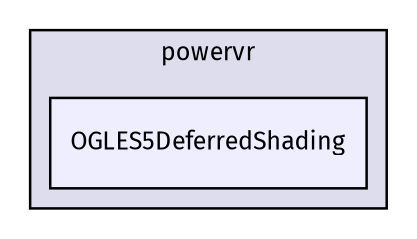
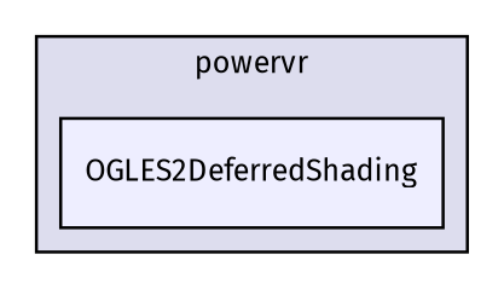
  digraph {
    compound=true
    fontname="Fira Sans"
-   n1 [fillcolor="#eeeeff" fontname="Fira Sans" fontsize=10 label=OGLES5DeferredShading pencolor=black shape=box style=filled]
+   n1 [fillcolor="#eeeeff" fontname="Fira Sans" fontsize=10 label=OGLES2DeferredShading pencolor=black shape=box style=filled]
    subgraph cluster_1 {
      bgcolor="#ddddee"
      fontsize=10
      label=powervr
      pencolor=black
      n1
    }
  }
